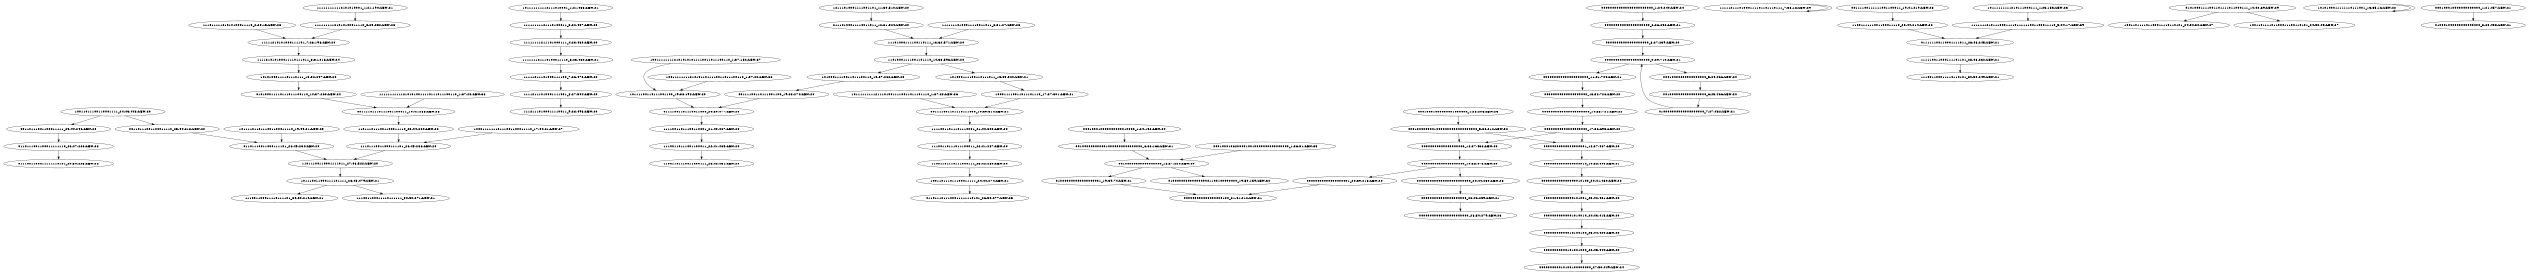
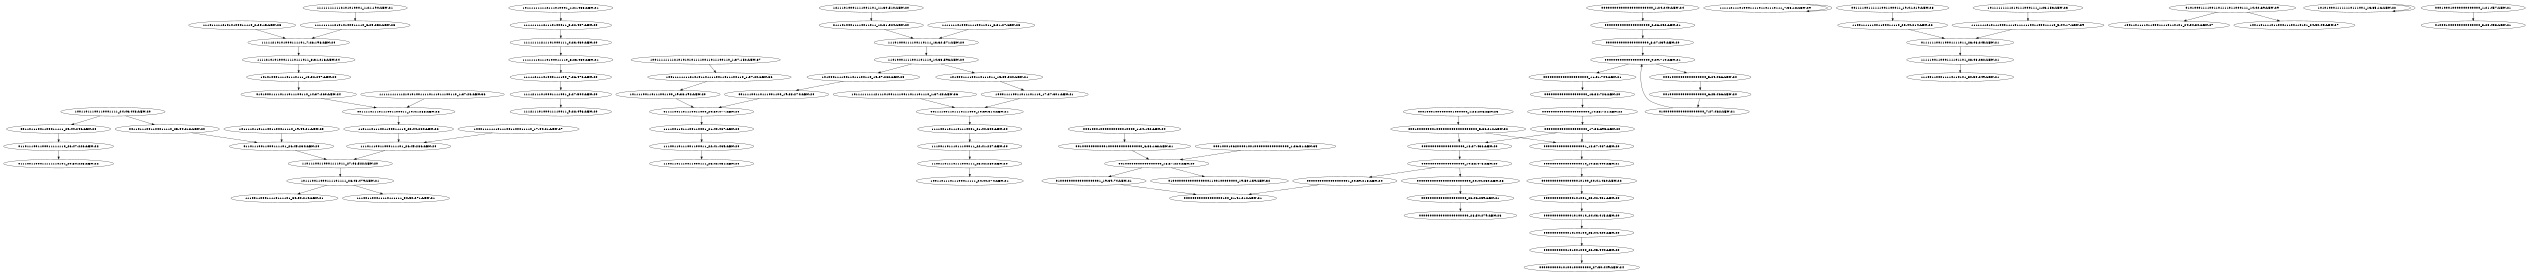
  digraph {
    "00110111001100011111_25-44:246-LEN:20"
    "0110111001100011111110_26-47:226-LEN:22"
    "0111001100011111110101_29-50:225-LEN:22"
    "11111111121110100011_3-22:437-LEN:20"
    "11111111211101000111_4-23:430-LEN:20"
    "111111121110100011110_5-25:430-LEN:21"
    "11111211101000111100_7-26:476-LEN:20"
    "01111001101110011000_20-39:477-LEN:20"
    "11110011011100110001_21-40:467-LEN:20"
    "11100110111001100011_22-41:465-LEN:20"
    "11001101110011000111_23-42:451-LEN:20"
    n12 [label="00010001062000010010000000000000000_1-36:51-LEN:35"]
    "00100000000000000000_18-37:224-LEN:20"
    "01000000000000000001100100000000_19-50:159-LEN:32"
    "010000000000000000001_19-39:74-LEN:21"
    "000000000000000000100_21-41:212-LEN:21"
    "00000000000000000000_8-27:239-LEN:20"
    "000000000000000000000_9-29:710-LEN:21"
    "000000000000000000000_11-31:704-LEN:21"
    "00010000000000000000_5-24:466-LEN:20"
    "00000000000000000000_13-32:726-LEN:20"
    "0000000000000000000000_14-35:721-LEN:22"
    "00000000000000000000_17-36:695-LEN:20"
    "00000000000000000001_18-37:467-LEN:20"
    "00000000000000000000_18-37:436-LEN:20"
    n26 [label="00000000000000000010_19-38:490-LEN:21"]
    "00000000000000000000_19-38:473-LEN:20"
    "11011100110001111011_27-46:522-LEN:20"
    "101110011000111101111_28-48:479-LEN:21"
    "111001100011110111101_30-50:210-LEN:21"
    "111001100011110111111_30-50:271-LEN:21"
    "11112111010001111001_8-27:504-LEN:20"
    "11121110100011110011_9-28:496-LEN:20"
    "0000000000000000010100_20-41:460-LEN:22"
    "00000000000000101001_23-42:431-LEN:20"
    "1001111111121010101011110011011100110_1-37:152-LEN:37"
    "10111100110111001100_19-38:192-LEN:20"
    "11111210101000111101_7-26:198-LEN:20"
    "111121010100011110111011_8-31:216-LEN:24"
    "10101000111101110111_13-32:247-LEN:20"
    "010100011110111011100110_14-37:260-LEN:24"
    "00000000000001010010_24-43:415-LEN:20"
    "11100110111011100011_22-41:287-LEN:20"
    "11001101110111000111_23-42:280-LEN:20"
    "100110111011100011111_24-44:274-LEN:21"
-   "0110111011100011111110101_26-50:277-LEN:25"
    "00010001000000001000000_1-23:206-LEN:23"
    "00010000000010000000000000000000_5-36:212-LEN:32"
    "11101110011000111101_26-45:286-LEN:20"
    "11111211101000111101101110111_7-36:18-LEN:29"
    "00111100111111001100011_19-41:219-LEN:23"
    "1100111111001100011110_23-44:214-LEN:22"
    "011111100110001111011_26-46:245-LEN:21"
    "101111111112111010011110011011101110_1-37:23-LEN:36"
    "001111001101110111000_19-39:314-LEN:21"
    "11110011011101110001_21-40:300-LEN:20"
    "01010001111001101111011000111_14-42:69-LEN:29"
    "100110111101100011110110101_24-50:30-LEN:27"
    "100110111101100011100110101_24-50:45-LEN:27"
    "11101000111100110111_13-32:571-LEN:20"
    "11010001111001101110_14-33:596-LEN:20"
    "10100011110011011100110_15-37:262-LEN:23"
    "101000111100110111011_15-35:320-LEN:21"
    "00111100110111001100_19-38:274-LEN:20"
    "100011110011011101110_17-37:301-LEN:21"
    "000000000000000000000000_1-24:240-LEN:24"
    "000000000000000000000_6-26:252-LEN:21"
    "0000000000000000000000000_20-44:250-LEN:25"
    "00000000000000000001_20-39:213-LEN:20"
    "1101110111001100011110_23-44:264-LEN:22"
    "100111111112101011011110011011100110_1-37:20-LEN:36"
    "111110011000111101101_28-48:232-LEN:21"
    "111111121011100011110111111001100011110_5-44:17-LEN:39"
    "111001100011110110101_30-50:249-LEN:21"
    "010000000000000000000_7-27:462-LEN:21"
    "10011011100110001111_24-43:443-LEN:20"
    "00110111001100011110_25-44:218-LEN:20"
    "01101110011000111101_26-45:234-LEN:20"
    "111111111112101010011110111011100110_1-37:23-LEN:36"
    "00111101110111001100011_19-41:285-LEN:23"
    "10111111111210111000111_1-23:153-LEN:23"
    "00000000000101001000_26-45:444-LEN:20"
    "000000000010100100000000_27-50:449-LEN:24"
    "12111010001111001101_11-30:510-LEN:20"
    "21110100011110011011_12-31:524-LEN:20"
    "00100000000000000000_6-25:466-LEN:20"
    "00000000000010100100_25-44:429-LEN:20"
    "101111111112111010001_1-21:438-LEN:21"
    "1010100011111110111001_13-35:16-LEN:22"
    "000000000000000000000_26-46:259-LEN:21"
    "00000000000000000000000_28-50:279-LEN:23"
    "000100010000000000000_1-21:457-LEN:21"
    "010001000000000000000_3-23:453-LEN:21"
    "0010000000000010000000000000000_6-36:168-LEN:31"
    "11101111121010100011110_2-25:15-LEN:23"
    "1011110110111001100011110_19-44:21-LEN:25"
    "000100010000000000010000_1-24:152-LEN:24"
    "11111111121010100011110_3-25:252-LEN:23"
    "11111110100011110011011_8-31:27-LEN:23"
    "100011111110111001100011110_17-44:21-LEN:27"
    "111111111112101010001_1-21:190-LEN:21"
    "00110111001100011111_25-44:246-LEN:20" -> "0110111001100011111110_26-47:226-LEN:22"
    "0110111001100011111110_26-47:226-LEN:22" -> "0111001100011111110101_29-50:225-LEN:22"
    "11111111121110100011_3-22:437-LEN:20" -> "11111111211101000111_4-23:430-LEN:20"
    "11111111211101000111_4-23:430-LEN:20" -> "111111121110100011110_5-25:430-LEN:21"
    "111111121110100011110_5-25:430-LEN:21" -> "11111211101000111100_7-26:476-LEN:20"
    "11111211101000111100_7-26:476-LEN:20" -> "11112111010001111001_8-27:504-LEN:20"
    "01111001101110011000_20-39:477-LEN:20" -> "11110011011100110001_21-40:467-LEN:20"
    "11110011011100110001_21-40:467-LEN:20" -> "11100110111001100011_22-41:465-LEN:20"
    "11100110111001100011_22-41:465-LEN:20" -> "11001101110011000111_23-42:451-LEN:20"
    n12 -> "00100000000000000000_18-37:224-LEN:20"
    "00100000000000000000_18-37:224-LEN:20" -> "01000000000000000001100100000000_19-50:159-LEN:32"
    "00100000000000000000_18-37:224-LEN:20" -> "010000000000000000001_19-39:74-LEN:21"
    "010000000000000000001_19-39:74-LEN:21" -> "000000000000000000100_21-41:212-LEN:21"
    "00000000000000000000_8-27:239-LEN:20" -> "000000000000000000000_9-29:710-LEN:21"
    "000000000000000000000_9-29:710-LEN:21" -> "000000000000000000000_11-31:704-LEN:21"
    "000000000000000000000_9-29:710-LEN:21" -> "00010000000000000000_5-24:466-LEN:20"
    "000000000000000000000_11-31:704-LEN:21" -> "00000000000000000000_13-32:726-LEN:20"
    "00010000000000000000_5-24:466-LEN:20" -> "00100000000000000000_6-25:466-LEN:20"
    "00000000000000000000_13-32:726-LEN:20" -> "0000000000000000000000_14-35:721-LEN:22"
    "0000000000000000000000_14-35:721-LEN:22" -> "00000000000000000000_17-36:695-LEN:20"
    "00000000000000000000_17-36:695-LEN:20" -> "00000000000000000001_18-37:467-LEN:20"
    "00000000000000000000_17-36:695-LEN:20" -> "00000000000000000000_18-37:436-LEN:20"
    "00000000000000000001_18-37:467-LEN:20" -> n26
    "00000000000000000000_18-37:436-LEN:20" -> "00000000000000000000_19-38:473-LEN:20"
    n26 -> "0000000000000000010100_20-41:460-LEN:22"
    "00000000000000000000_19-38:473-LEN:20" -> "0000000000000000000000000_20-44:250-LEN:25"
    "00000000000000000000_19-38:473-LEN:20" -> "00000000000000000001_20-39:213-LEN:20"
    "11011100110001111011_27-46:522-LEN:20" -> "101110011000111101111_28-48:479-LEN:21"
    "101110011000111101111_28-48:479-LEN:21" -> "111001100011110111101_30-50:210-LEN:21"
    "101110011000111101111_28-48:479-LEN:21" -> "111001100011110111111_30-50:271-LEN:21"
    "11112111010001111001_8-27:504-LEN:20" -> "11121110100011110011_9-28:496-LEN:20"
    "0000000000000000010100_20-41:460-LEN:22" -> "00000000000000101001_23-42:431-LEN:20"
    "00000000000000101001_23-42:431-LEN:20" -> "00000000000001010010_24-43:415-LEN:20"
-   "1001111111121010101011110011011100110_1-37:152-LEN:37" -> "10111100110111001100_19-38:192-LEN:20"
+   "1001111111121010101011110011011100110_1-37:152-LEN:37" -> "100111111112101011011110011011100110_1-37:20-LEN:36"
    "10111100110111001100_19-38:192-LEN:20" -> "01111001101110011000_20-39:477-LEN:20"
    "11111210101000111101_7-26:198-LEN:20" -> "111121010100011110111011_8-31:216-LEN:24"
    "111121010100011110111011_8-31:216-LEN:24" -> "10101000111101110111_13-32:247-LEN:20"
    "10101000111101110111_13-32:247-LEN:20" -> "010100011110111011100110_14-37:260-LEN:24"
    "010100011110111011100110_14-37:260-LEN:24" -> "00111101110111001100011_19-41:285-LEN:23"
    "00000000000001010010_24-43:415-LEN:20" -> "00000000000010100100_25-44:429-LEN:20"
    "11100110111011100011_22-41:287-LEN:20" -> "11001101110111000111_23-42:280-LEN:20"
    "11001101110111000111_23-42:280-LEN:20" -> "100110111011100011111_24-44:274-LEN:21"
-   "100110111011100011111_24-44:274-LEN:21" -> "0110111011100011111110101_26-50:277-LEN:25"
    "00010001000000001000000_1-23:206-LEN:23" -> "00010000000010000000000000000000_5-36:212-LEN:32"
    "00010000000010000000000000000000_5-36:212-LEN:32" -> "00000000000000000001_18-37:467-LEN:20"
    "00010000000010000000000000000000_5-36:212-LEN:32" -> "00000000000000000000_18-37:436-LEN:20"
    "11101110011000111101_26-45:286-LEN:20" -> "11011100110001111011_27-46:522-LEN:20"
    "11111211101000111101101110111_7-36:18-LEN:29" -> "11111211101000111101101110111_7-36:18-LEN:29"
    "00111100111111001100011_19-41:219-LEN:23" -> "1100111111001100011110_23-44:214-LEN:22"
    "1100111111001100011110_23-44:214-LEN:22" -> "011111100110001111011_26-46:245-LEN:21"
+   "011111100110001111011_26-46:245-LEN:21" -> "111110011000111101101_28-48:232-LEN:21"
    "101111111112111010011110011011101110_1-37:23-LEN:36" -> "001111001101110111000_19-39:314-LEN:21"
    "001111001101110111000_19-39:314-LEN:21" -> "11110011011101110001_21-40:300-LEN:20"
    "11110011011101110001_21-40:300-LEN:20" -> "11100110111011100011_22-41:287-LEN:20"
    "01010001111001101111011000111_14-42:69-LEN:29" -> "100110111101100011110110101_24-50:30-LEN:27"
    "01010001111001101111011000111_14-42:69-LEN:29" -> "100110111101100011100110101_24-50:45-LEN:27"
    "11101000111100110111_13-32:571-LEN:20" -> "11010001111001101110_14-33:596-LEN:20"
    "11010001111001101110_14-33:596-LEN:20" -> "10100011110011011100110_15-37:262-LEN:23"
    "11010001111001101110_14-33:596-LEN:20" -> "101000111100110111011_15-35:320-LEN:21"
    "10100011110011011100110_15-37:262-LEN:23" -> "00111100110111001100_19-38:274-LEN:20"
    "101000111100110111011_15-35:320-LEN:21" -> "100011110011011101110_17-37:301-LEN:21"
    "00111100110111001100_19-38:274-LEN:20" -> "01111001101110011000_20-39:477-LEN:20"
    "100011110011011101110_17-37:301-LEN:21" -> "001111001101110111000_19-39:314-LEN:21"
    "000000000000000000000000_1-24:240-LEN:24" -> "000000000000000000000_6-26:252-LEN:21"
    "000000000000000000000_6-26:252-LEN:21" -> "00000000000000000000_8-27:239-LEN:20"
    "0000000000000000000000000_20-44:250-LEN:25" -> "000000000000000000000_26-46:259-LEN:21"
    "00000000000000000001_20-39:213-LEN:20" -> "000000000000000000100_21-41:212-LEN:21"
    "1101110111001100011110_23-44:264-LEN:22" -> "11101110011000111101_26-45:286-LEN:20"
    "100111111112101011011110011011100110_1-37:20-LEN:36" -> "10111100110111001100_19-38:192-LEN:20"
    "111110011000111101101_28-48:232-LEN:21" -> "111001100011110110101_30-50:249-LEN:21"
    "111111121011100011110111111001100011110_5-44:17-LEN:39" -> "011111100110001111011_26-46:245-LEN:21"
    "010000000000000000000_7-27:462-LEN:21" -> "000000000000000000000_9-29:710-LEN:21"
    "10011011100110001111_24-43:443-LEN:20" -> "00110111001100011111_25-44:246-LEN:20"
    "10011011100110001111_24-43:443-LEN:20" -> "00110111001100011110_25-44:218-LEN:20"
    "00110111001100011110_25-44:218-LEN:20" -> "01101110011000111101_26-45:234-LEN:20"
    "01101110011000111101_26-45:234-LEN:20" -> "11011100110001111011_27-46:522-LEN:20"
    "111111111112101010011110111011100110_1-37:23-LEN:36" -> "00111101110111001100011_19-41:285-LEN:23"
    "00111101110111001100011_19-41:285-LEN:23" -> "1101110111001100011110_23-44:264-LEN:22"
    "10111111111210111000111_1-23:153-LEN:23" -> "111111121011100011110111111001100011110_5-44:17-LEN:39"
    "00000000000101001000_26-45:444-LEN:20" -> "000000000010100100000000_27-50:449-LEN:24"
    "12111010001111001101_11-30:510-LEN:20" -> "21110100011110011011_12-31:524-LEN:20"
    "21110100011110011011_12-31:524-LEN:20" -> "11101000111100110111_13-32:571-LEN:20"
    "00100000000000000000_6-25:466-LEN:20" -> "010000000000000000000_7-27:462-LEN:21"
    "00000000000010100100_25-44:429-LEN:20" -> "00000000000101001000_26-45:444-LEN:20"
    "101111111112111010001_1-21:438-LEN:21" -> "11111111121110100011_3-22:437-LEN:20"
    "1010100011111110111001_13-35:16-LEN:22" -> "1010100011111110111001_13-35:16-LEN:22"
    "000000000000000000000_26-46:259-LEN:21" -> "00000000000000000000000_28-50:279-LEN:23"
    "000100010000000000000_1-21:457-LEN:21" -> "010001000000000000000_3-23:453-LEN:21"
    "0010000000000010000000000000000_6-36:168-LEN:31" -> "00100000000000000000_18-37:224-LEN:20"
    "11101111121010100011110_2-25:15-LEN:23" -> "11111210101000111101_7-26:198-LEN:20"
    "1011110110111001100011110_19-44:21-LEN:25" -> "01101110011000111101_26-45:234-LEN:20"
    "000100010000000000010000_1-24:152-LEN:24" -> "0010000000000010000000000000000_6-36:168-LEN:31"
    "11111111121010100011110_3-25:252-LEN:23" -> "11111210101000111101_7-26:198-LEN:20"
    "11111110100011110011011_8-31:27-LEN:23" -> "11101000111100110111_13-32:571-LEN:20"
    "100011111110111001100011110_17-44:21-LEN:27" -> "11101110011000111101_26-45:286-LEN:20"
    "111111111112101010001_1-21:190-LEN:21" -> "11111111121010100011110_3-25:252-LEN:23"
  }
